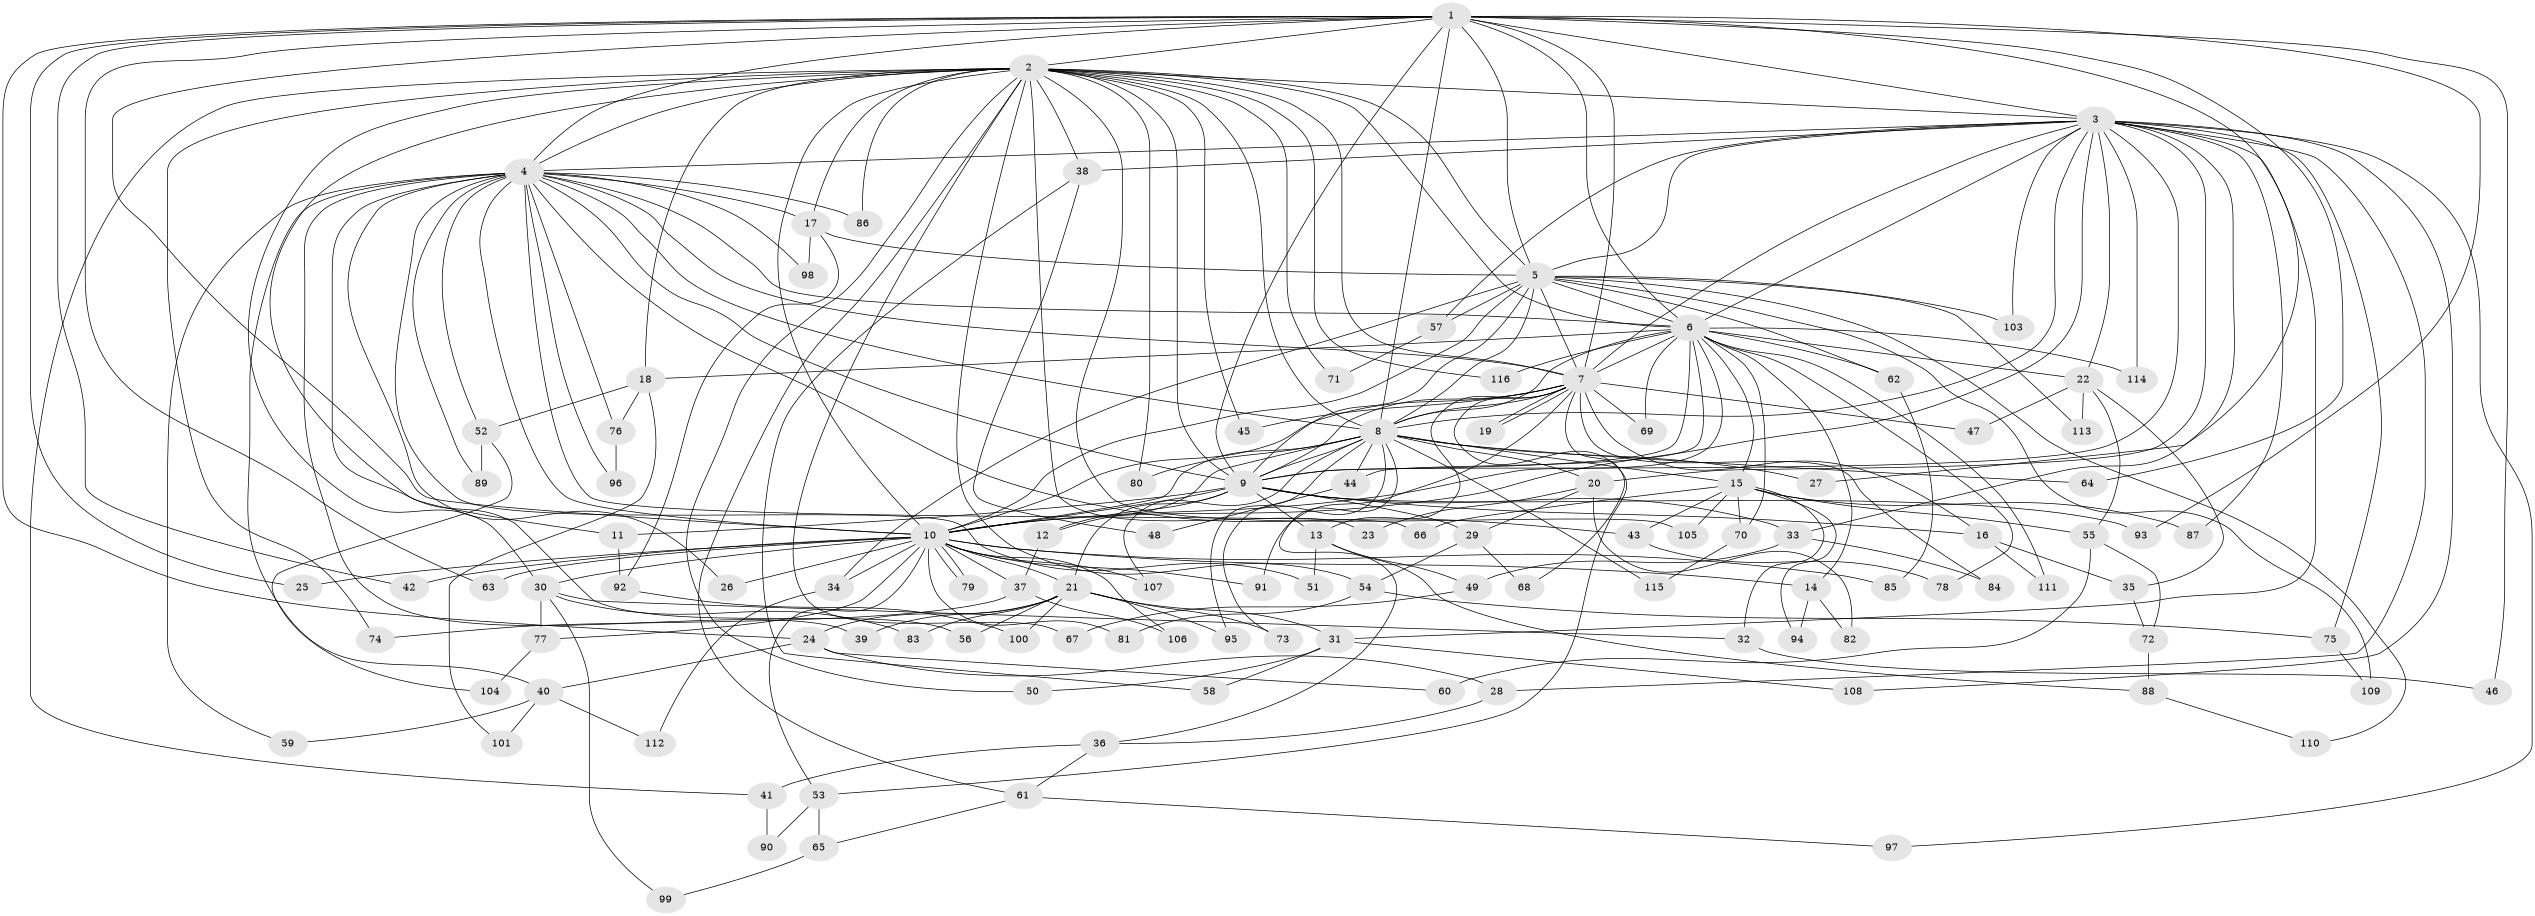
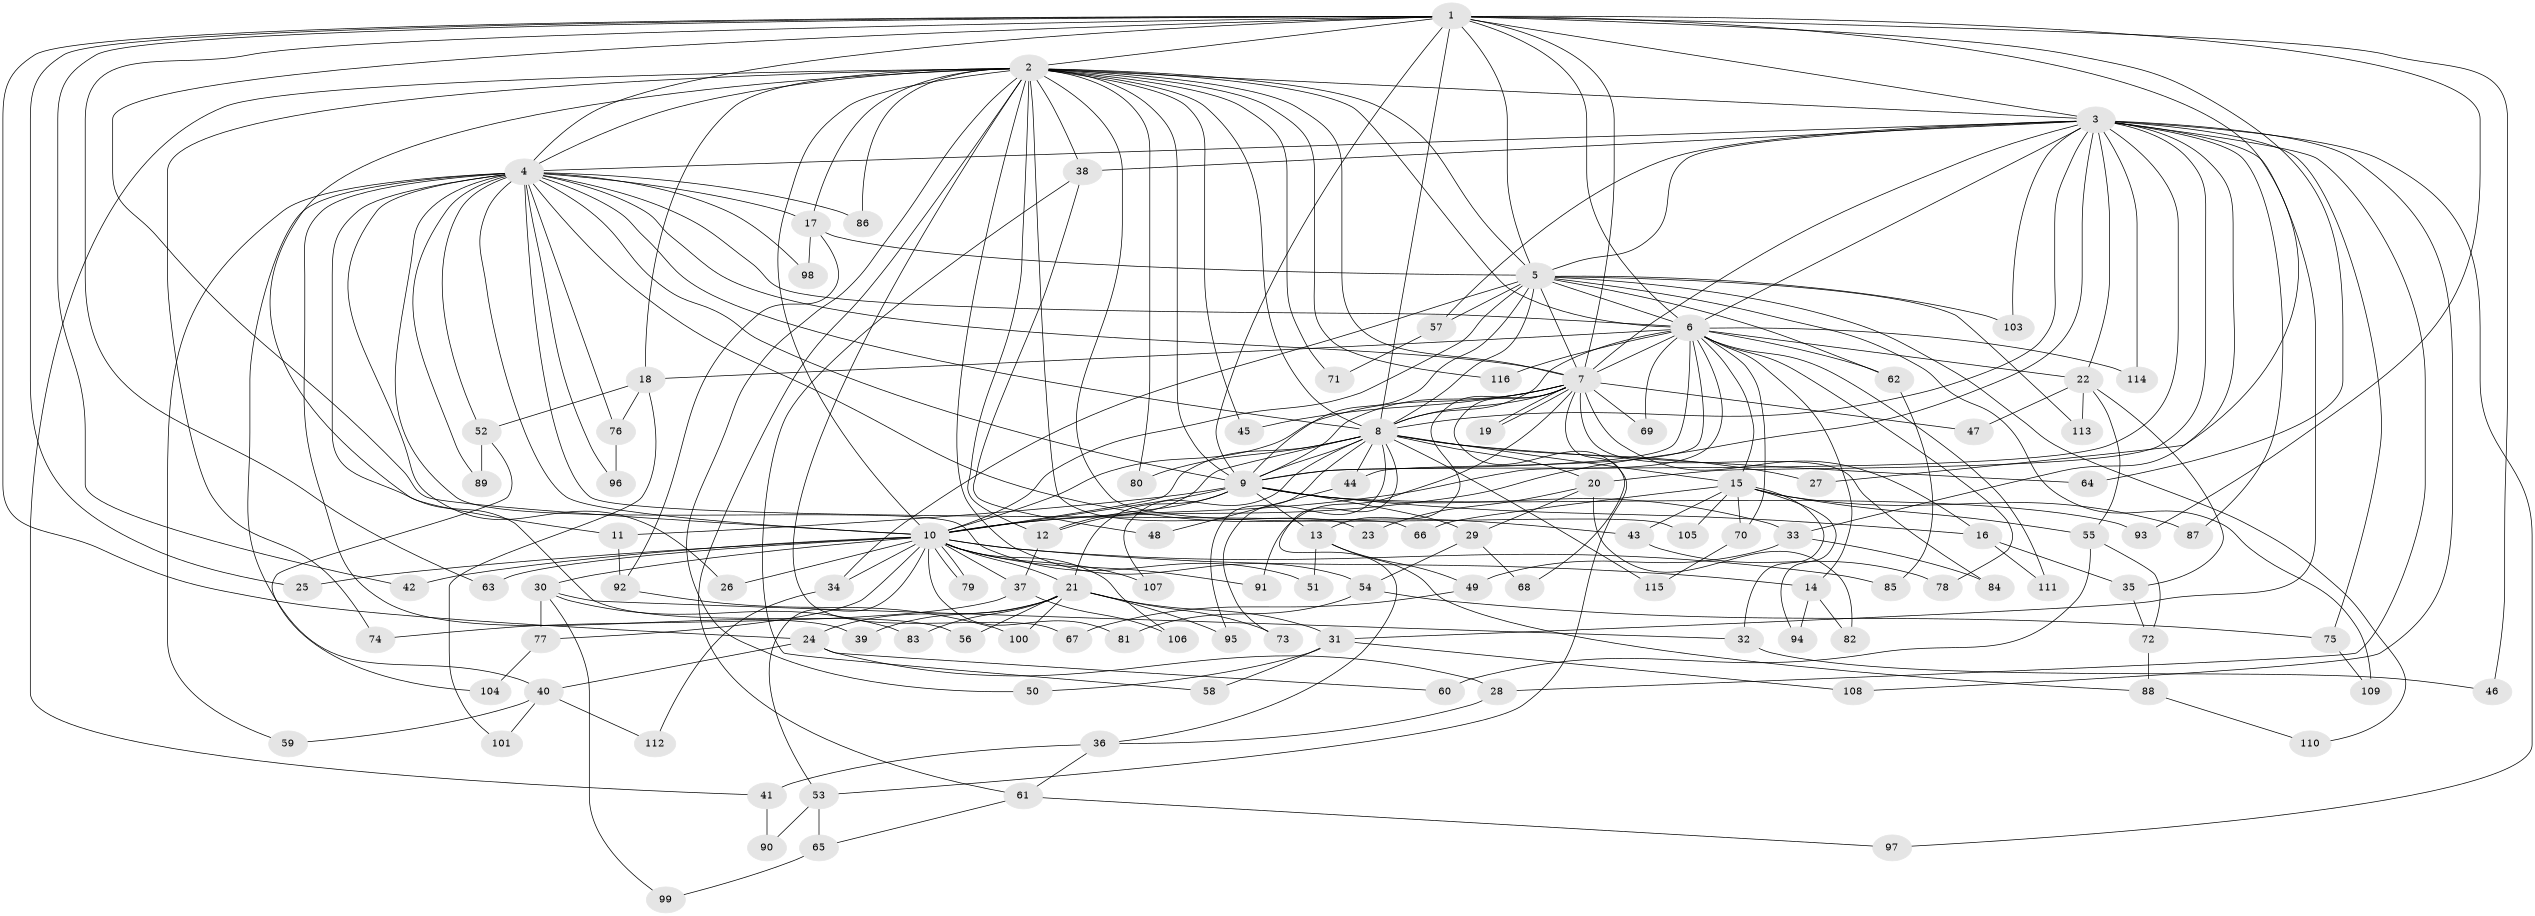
  graph {
    node [color=gray90 style=filled]
    1
    2
    3
    4
    5
    6
    7
    8
    9
    10
    24
    25
    27
    42
    46
    63
    64
    93
    11
    17
    18
    23
    30
    38
    41
    45
    50
    54
    61
    67
    71
    74
    80
    86
    105
    116
    20
    22
    28
    31
    33
    57
    75
    87
    97
    103
    108
    114
    26
    39
    40
    43
    51
    52
    56
    59
    66
    76
    89
    96
    98
    34
    62
    109
    110
    113
    14
    15
    44
    69
    70
    78
    111
    13
    16
    19
    47
    53
    68
    84
    91
    12
    36
    73
    95
    107
    115
    21
    29
    37
    77
    79
    81
    85
    106
    60
    92
    101
    32
    83
    99
    58
    48
    90
    65
    82
    55
    35
    49
    112
    104
    94
    88
    100
    72
    1 -- 2
    1 -- 3
    1 -- 4
    1 -- 5
    1 -- 6
    1 -- 7
    1 -- 8
    1 -- 9
    1 -- 10
    1 -- 24
    1 -- 25
    1 -- 27
    1 -- 42
    1 -- 46
    1 -- 63
    1 -- 64
    1 -- 93
    2 -- 3
    2 -- 4
    2 -- 5
    2 -- 6
    2 -- 7
    2 -- 8
    2 -- 9
    2 -- 10
    2 -- 11
    2 -- 17
    2 -- 18
    2 -- 23
-   2 -- 30
+   2 -- 12
    2 -- 38
    2 -- 41
    2 -- 45
    2 -- 50
    2 -- 54
    2 -- 61
    2 -- 67
    2 -- 71
    2 -- 74
    2 -- 80
    2 -- 86
    2 -- 105
    2 -- 116
    3 -- 4
    3 -- 5
    3 -- 6
    3 -- 7
    3 -- 8
    3 -- 9
    3 -- 10
    3 -- 38
    3 -- 20
    3 -- 22
    3 -- 28
    3 -- 31
    3 -- 33
    3 -- 57
    3 -- 75
    3 -- 87
    3 -- 97
    3 -- 103
    3 -- 108
    3 -- 114
    4 -- 6
    4 -- 7
    4 -- 8
    4 -- 9
    4 -- 10
    4 -- 17
    4 -- 86
    4 -- 26
    4 -- 39
    4 -- 40
    4 -- 43
    4 -- 51
    4 -- 52
    4 -- 56
    4 -- 59
    4 -- 66
    4 -- 76
    4 -- 89
    4 -- 96
    4 -- 98
    5 -- 6
    5 -- 7
    5 -- 8
    5 -- 9
    5 -- 10
    5 -- 57
    5 -- 103
    5 -- 34
    5 -- 62
    5 -- 109
    5 -- 110
    5 -- 113
    6 -- 7
    6 -- 8
    6 -- 9
    6 -- 10
    6 -- 18
    6 -- 116
    6 -- 22
    6 -- 114
    6 -- 62
    6 -- 14
    6 -- 15
    6 -- 44
    6 -- 69
    6 -- 70
    6 -- 78
    6 -- 111
    7 -- 8
    7 -- 9
    7 -- 10
    7 -- 45
    7 -- 69
    7 -- 13
    7 -- 16
    7 -- 19
    7 -- 19
    7 -- 47
    7 -- 53
    7 -- 68
    7 -- 84
    7 -- 91
    8 -- 9
    8 -- 10
    8 -- 27
    8 -- 64
    8 -- 80
    8 -- 20
    8 -- 15
    8 -- 44
    8 -- 12
    8 -- 36
    8 -- 73
    8 -- 95
    8 -- 107
    8 -- 115
    9 -- 10
    9 -- 93
    9 -- 11
    9 -- 33
    9 -- 13
    9 -- 16
    9 -- 12
    9 -- 21
    9 -- 29
    10 -- 25
    10 -- 42
    10 -- 63
    10 -- 30
    10 -- 26
    10 -- 34
    10 -- 14
    10 -- 53
    10 -- 91
    10 -- 107
    10 -- 21
    10 -- 37
    10 -- 77
    10 -- 79
    10 -- 79
    10 -- 81
    10 -- 85
    10 -- 106
    24 -- 28
    24 -- 40
    24 -- 60
    11 -- 92
    17 -- 5
    17 -- 98
    17 -- 92
    18 -- 52
    18 -- 76
    18 -- 101
    30 -- 77
    30 -- 32
    30 -- 83
    30 -- 99
    38 -- 58
    38 -- 48
    41 -- 90
    54 -- 75
    54 -- 81
    61 -- 97
    61 -- 65
    20 -- 23
    20 -- 29
    20 -- 82
    22 -- 113
    22 -- 47
    22 -- 55
    22 -- 35
    28 -- 36
    31 -- 50
    31 -- 108
    31 -- 58
    33 -- 84
    33 -- 49
    57 -- 71
    75 -- 109
    40 -- 59
    40 -- 101
    40 -- 112
    43 -- 78
    52 -- 89
    52 -- 104
    76 -- 96
    34 -- 112
    62 -- 85
    14 -- 82
    14 -- 94
    15 -- 105
    15 -- 87
    15 -- 43
    15 -- 66
    15 -- 70
    15 -- 32
    15 -- 55
    15 -- 94
    44 -- 48
    70 -- 115
    13 -- 51
    13 -- 49
    13 -- 88
    16 -- 111
    16 -- 35
    53 -- 90
    53 -- 65
    12 -- 37
    36 -- 41
    36 -- 61
    21 -- 24
    21 -- 31
    21 -- 39
    21 -- 56
    21 -- 73
    21 -- 95
    21 -- 83
    21 -- 100
    29 -- 54
    29 -- 68
    37 -- 74
    37 -- 106
    77 -- 104
    92 -- 100
    32 -- 46
    65 -- 99
    55 -- 60
    55 -- 72
    35 -- 72
    49 -- 67
    88 -- 110
    72 -- 88
  }
